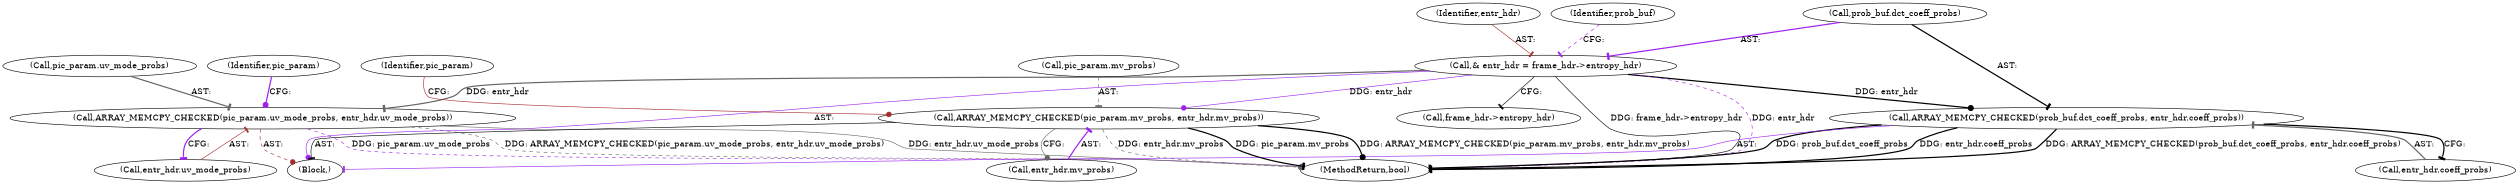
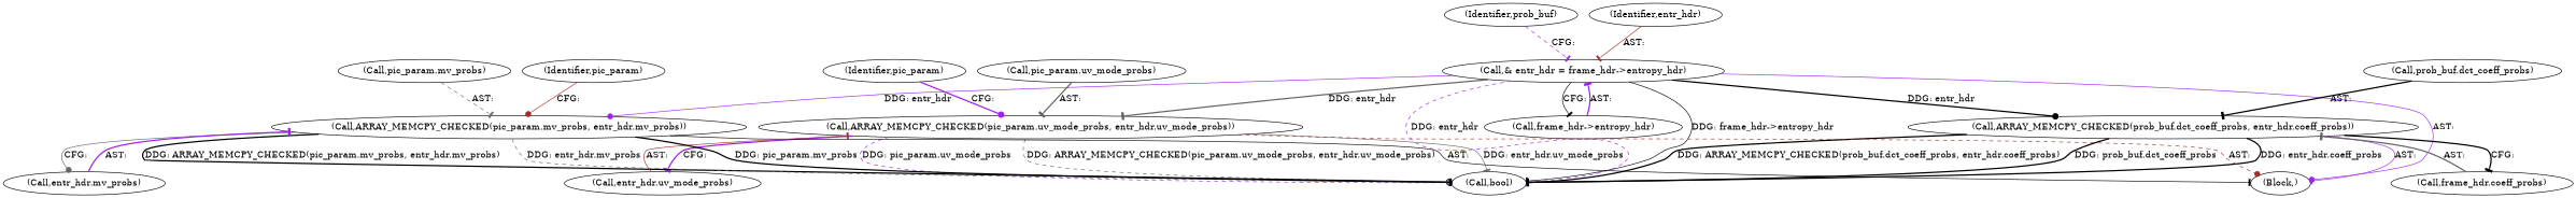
  digraph {
    edge [arrowhead=tee color=black style=bold]
    n1 [label="(Call,& entr_hdr = frame_hdr->entropy_hdr)"]
    n2 [label="(Call,ARRAY_MEMCPY_CHECKED(prob_buf.dct_coeff_probs, entr_hdr.coeff_probs))"]
    n3 [label="(Call,ARRAY_MEMCPY_CHECKED(pic_param.uv_mode_probs, entr_hdr.uv_mode_probs))"]
    n4 [label="(Call,ARRAY_MEMCPY_CHECKED(pic_param.mv_probs, entr_hdr.mv_probs))"]
-   n5 [label="(MethodReturn,bool)"]
+   n5 [label="(Call,bool)"]
    n6 [label="(Call,frame_hdr->entropy_hdr)"]
    n7 [label="(Block,)"]
-   n8 [label="(Call,entr_hdr.coeff_probs)"]
+   n8 [label="(Call,frame_hdr.coeff_probs)"]
    n9 [label="(Call,entr_hdr.uv_mode_probs)"]
    n10 [label="(Call,entr_hdr.mv_probs)"]
    n11 [label="(Identifier,prob_buf)"]
    n12 [label="(Identifier,entr_hdr)"]
    n13 [label="(Call,prob_buf.dct_coeff_probs)"]
    n14 [label="(Call,pic_param.mv_probs)"]
    n15 [label="(Identifier,pic_param)"]
    n16 [label="(Identifier,pic_param)"]
    n17 [label="(Call,pic_param.uv_mode_probs)"]
    n1 -> n2 [arrowhead=dot label="DDG: entr_hdr"]
    n1 -> n3 [color=gray40 label="DDG: entr_hdr"]
    n1 -> n4 [arrowhead=dot color=purple label="DDG: entr_hdr" style=solid]
    n1 -> n5 [label="DDG: frame_hdr->entropy_hdr" style=solid]
    n1 -> n5 [color=purple label="DDG: entr_hdr" style=dashed]
    n1 -> n6 [label="CFG: " style=solid]
    n1 -> n7 [arrowhead=dot color=purple label="AST: " style=solid]
    n2 -> n5 [label="DDG: ARRAY_MEMCPY_CHECKED(prob_buf.dct_coeff_probs, entr_hdr.coeff_probs)"]
    n2 -> n5 [label="DDG: prob_buf.dct_coeff_probs"]
    n2 -> n5 [label="DDG: entr_hdr.coeff_probs"]
    n2 -> n7 [color=purple label="AST: " style=solid]
    n2 -> n8 [label="CFG: "]
    n3 -> n5 [arrowhead=dot color=purple label="DDG: pic_param.uv_mode_probs" style=dashed]
    n3 -> n5 [color=gray40 label="DDG: ARRAY_MEMCPY_CHECKED(pic_param.uv_mode_probs, entr_hdr.uv_mode_probs)" style=dashed]
    n3 -> n5 [color=gray40 label="DDG: entr_hdr.uv_mode_probs" style=solid]
    n3 -> n7 [arrowhead=dot color=brown label="AST: " style=dashed]
    n3 -> n9 [color=purple label="CFG: "]
    n4 -> n5 [arrowhead=dot label="DDG: ARRAY_MEMCPY_CHECKED(pic_param.mv_probs, entr_hdr.mv_probs)"]
    n4 -> n5 [arrowhead=dot color=gray40 label="DDG: entr_hdr.mv_probs" style=dashed]
    n4 -> n5 [label="DDG: pic_param.mv_probs"]
    n4 -> n7 [label="AST: " style=solid]
    n4 -> n10 [arrowhead=dot color=gray40 label="CFG: " style=solid]
-   n13 -> n1 [color=purple label="AST: "]
+   n6 -> n1 [color=purple label="AST: "]
    n8 -> n2 [color=gray40 label="AST: "]
    n9 -> n3 [color=brown label="AST: " style=solid]
    n10 -> n4 [color=purple label="AST: "]
    n11 -> n1 [color=purple label="CFG: " style=dashed]
    n12 -> n1 [color=brown label="AST: " style=solid]
    n13 -> n2 [label="AST: "]
    n14 -> n4 [color=gray40 label="AST: " style=dashed]
    n15 -> n4 [arrowhead=dot color=brown label="CFG: " style=solid]
    n16 -> n3 [arrowhead=dot color=purple label="CFG: "]
    n17 -> n3 [color=gray40 label="AST: "]
  }
